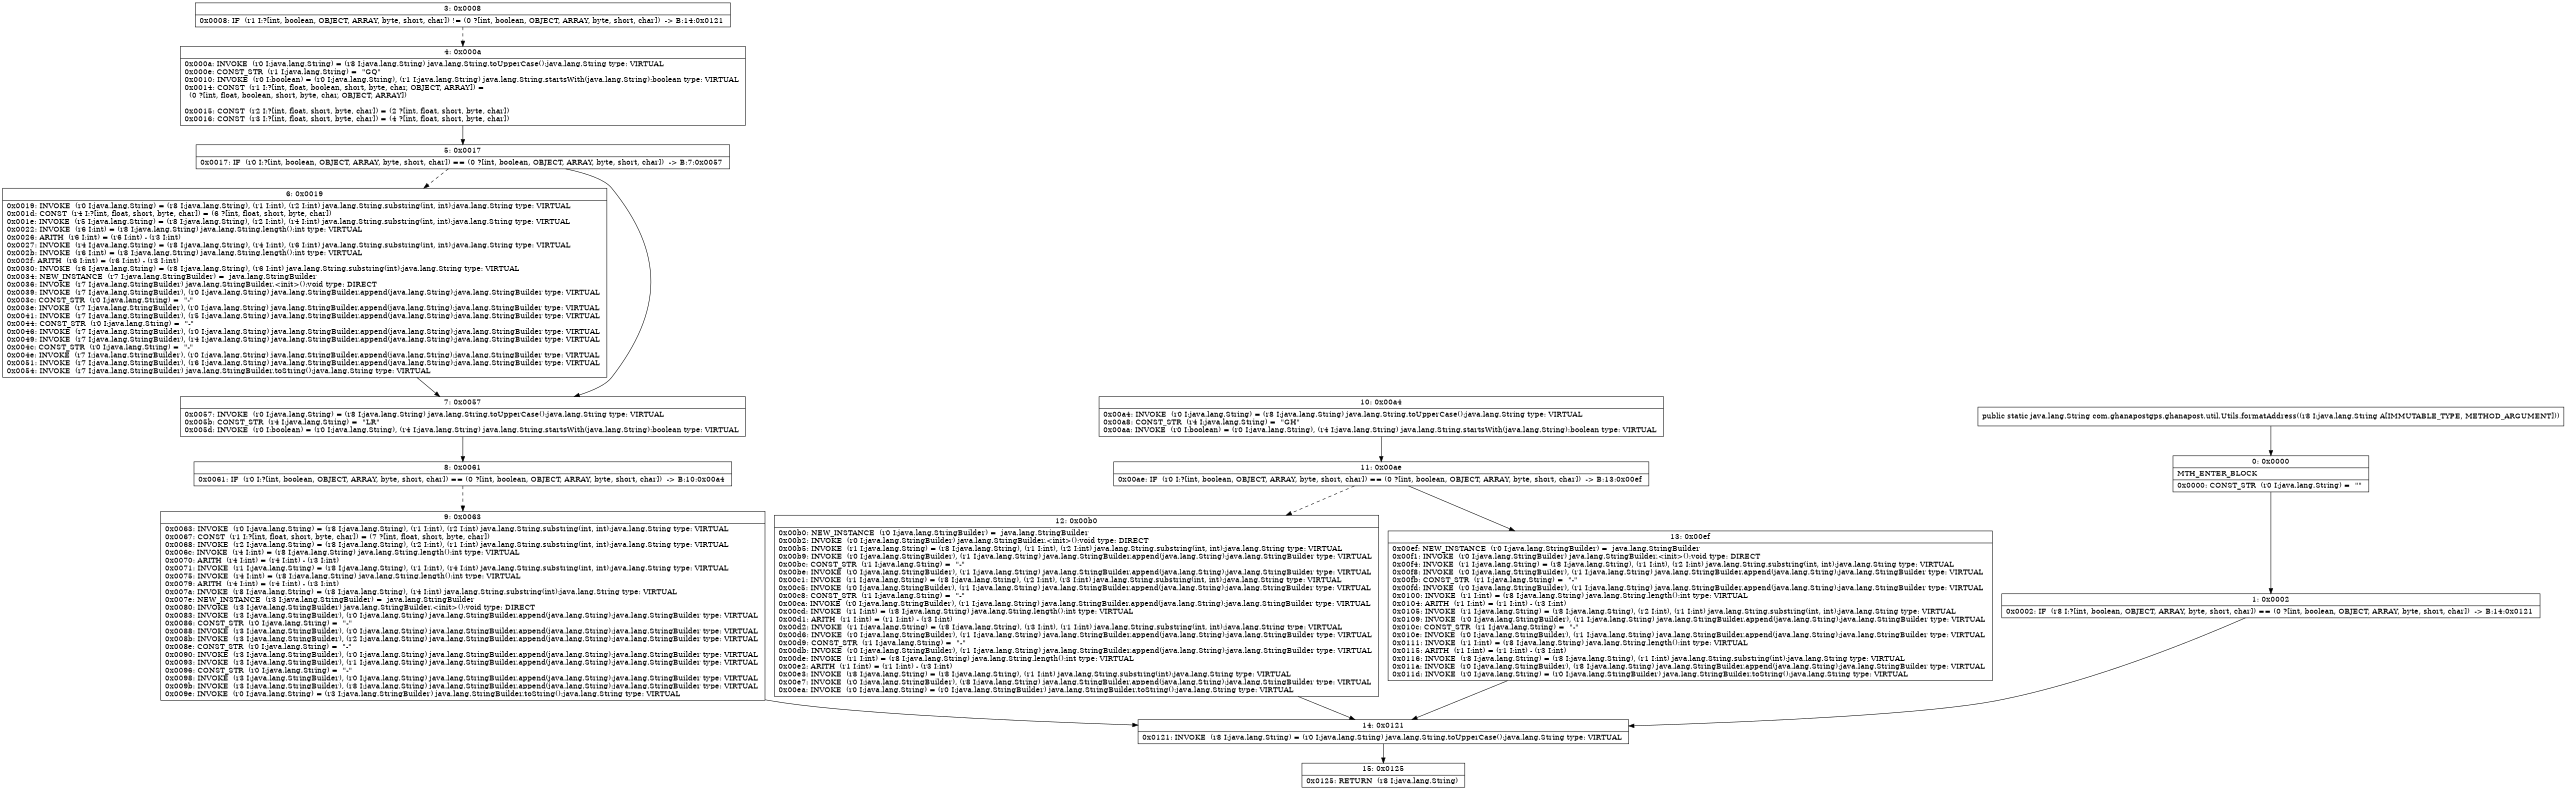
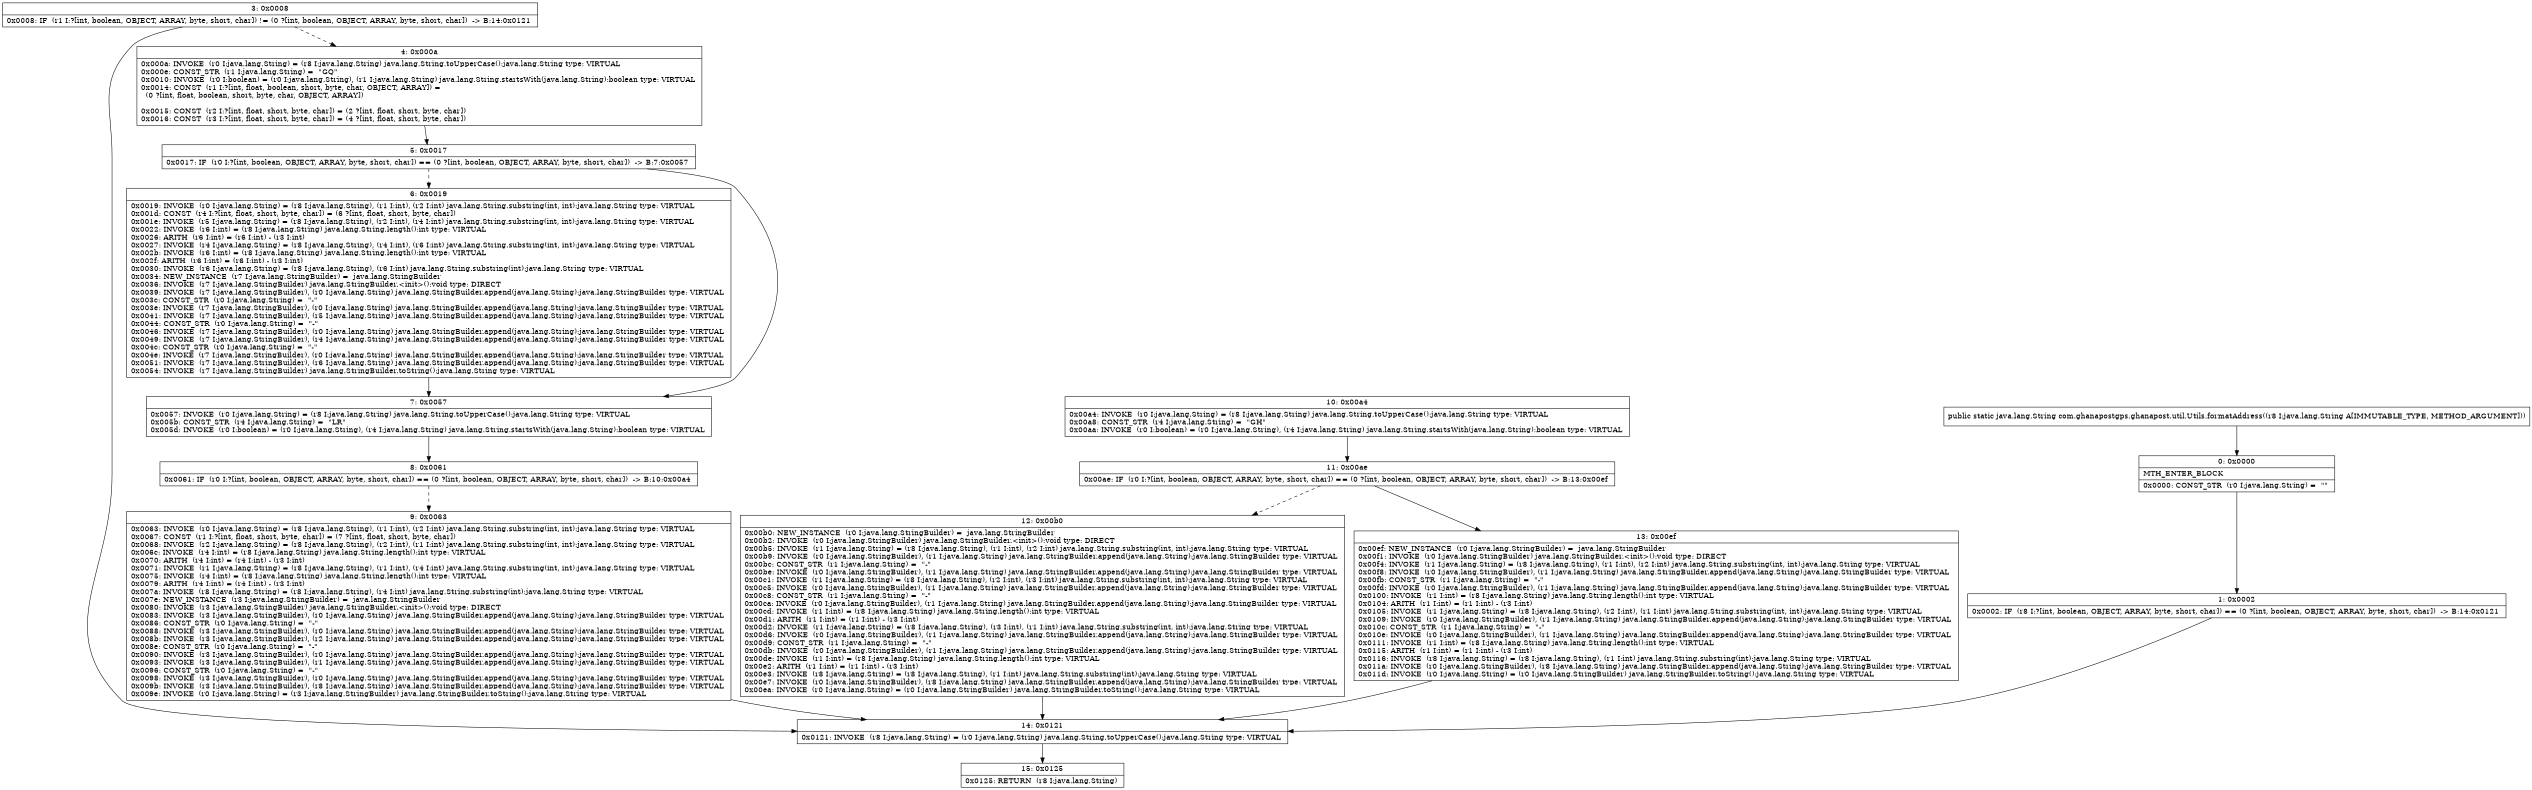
  digraph {
    node [shape=record]
    n1 [label="{0\:\ 0x0000|MTH_ENTER_BLOCK\l|0x0000: CONST_STR  (r0 I:java.lang.String) =  \"\" \l}"]
    n2 [label="{1\:\ 0x0002|0x0002: IF  (r8 I:?[int, boolean, OBJECT, ARRAY, byte, short, char]) == (0 ?[int, boolean, OBJECT, ARRAY, byte, short, char])  \-\> B:14:0x0121 \l}"]
    n3 [label="{14\:\ 0x0121|0x0121: INVOKE  (r8 I:java.lang.String) = (r0 I:java.lang.String) java.lang.String.toUpperCase():java.lang.String type: VIRTUAL \l}"]
    n4 [label="{15\:\ 0x0125|0x0125: RETURN  (r8 I:java.lang.String) \l}"]
    n5 [label="{3\:\ 0x0008|0x0008: IF  (r1 I:?[int, boolean, OBJECT, ARRAY, byte, short, char]) != (0 ?[int, boolean, OBJECT, ARRAY, byte, short, char])  \-\> B:14:0x0121 \l}"]
    n6 [label="{4\:\ 0x000a|0x000a: INVOKE  (r0 I:java.lang.String) = (r8 I:java.lang.String) java.lang.String.toUpperCase():java.lang.String type: VIRTUAL \l0x000e: CONST_STR  (r1 I:java.lang.String) =  \"GQ\" \l0x0010: INVOKE  (r0 I:boolean) = (r0 I:java.lang.String), (r1 I:java.lang.String) java.lang.String.startsWith(java.lang.String):boolean type: VIRTUAL \l0x0014: CONST  (r1 I:?[int, float, boolean, short, byte, char, OBJECT, ARRAY]) = \l  (0 ?[int, float, boolean, short, byte, char, OBJECT, ARRAY])\l \l0x0015: CONST  (r2 I:?[int, float, short, byte, char]) = (2 ?[int, float, short, byte, char]) \l0x0016: CONST  (r3 I:?[int, float, short, byte, char]) = (4 ?[int, float, short, byte, char]) \l}"]
    n7 [label="{5\:\ 0x0017|0x0017: IF  (r0 I:?[int, boolean, OBJECT, ARRAY, byte, short, char]) == (0 ?[int, boolean, OBJECT, ARRAY, byte, short, char])  \-\> B:7:0x0057 \l}"]
    n8 [label="{6\:\ 0x0019|0x0019: INVOKE  (r0 I:java.lang.String) = (r8 I:java.lang.String), (r1 I:int), (r2 I:int) java.lang.String.substring(int, int):java.lang.String type: VIRTUAL \l0x001d: CONST  (r4 I:?[int, float, short, byte, char]) = (6 ?[int, float, short, byte, char]) \l0x001e: INVOKE  (r5 I:java.lang.String) = (r8 I:java.lang.String), (r2 I:int), (r4 I:int) java.lang.String.substring(int, int):java.lang.String type: VIRTUAL \l0x0022: INVOKE  (r6 I:int) = (r8 I:java.lang.String) java.lang.String.length():int type: VIRTUAL \l0x0026: ARITH  (r6 I:int) = (r6 I:int) \- (r3 I:int) \l0x0027: INVOKE  (r4 I:java.lang.String) = (r8 I:java.lang.String), (r4 I:int), (r6 I:int) java.lang.String.substring(int, int):java.lang.String type: VIRTUAL \l0x002b: INVOKE  (r6 I:int) = (r8 I:java.lang.String) java.lang.String.length():int type: VIRTUAL \l0x002f: ARITH  (r6 I:int) = (r6 I:int) \- (r3 I:int) \l0x0030: INVOKE  (r6 I:java.lang.String) = (r8 I:java.lang.String), (r6 I:int) java.lang.String.substring(int):java.lang.String type: VIRTUAL \l0x0034: NEW_INSTANCE  (r7 I:java.lang.StringBuilder) =  java.lang.StringBuilder \l0x0036: INVOKE  (r7 I:java.lang.StringBuilder) java.lang.StringBuilder.\<init\>():void type: DIRECT \l0x0039: INVOKE  (r7 I:java.lang.StringBuilder), (r0 I:java.lang.String) java.lang.StringBuilder.append(java.lang.String):java.lang.StringBuilder type: VIRTUAL \l0x003c: CONST_STR  (r0 I:java.lang.String) =  \"\-\" \l0x003e: INVOKE  (r7 I:java.lang.StringBuilder), (r0 I:java.lang.String) java.lang.StringBuilder.append(java.lang.String):java.lang.StringBuilder type: VIRTUAL \l0x0041: INVOKE  (r7 I:java.lang.StringBuilder), (r5 I:java.lang.String) java.lang.StringBuilder.append(java.lang.String):java.lang.StringBuilder type: VIRTUAL \l0x0044: CONST_STR  (r0 I:java.lang.String) =  \"\-\" \l0x0046: INVOKE  (r7 I:java.lang.StringBuilder), (r0 I:java.lang.String) java.lang.StringBuilder.append(java.lang.String):java.lang.StringBuilder type: VIRTUAL \l0x0049: INVOKE  (r7 I:java.lang.StringBuilder), (r4 I:java.lang.String) java.lang.StringBuilder.append(java.lang.String):java.lang.StringBuilder type: VIRTUAL \l0x004c: CONST_STR  (r0 I:java.lang.String) =  \"\-\" \l0x004e: INVOKE  (r7 I:java.lang.StringBuilder), (r0 I:java.lang.String) java.lang.StringBuilder.append(java.lang.String):java.lang.StringBuilder type: VIRTUAL \l0x0051: INVOKE  (r7 I:java.lang.StringBuilder), (r6 I:java.lang.String) java.lang.StringBuilder.append(java.lang.String):java.lang.StringBuilder type: VIRTUAL \l0x0054: INVOKE  (r7 I:java.lang.StringBuilder) java.lang.StringBuilder.toString():java.lang.String type: VIRTUAL \l}"]
    n9 [label="{7\:\ 0x0057|0x0057: INVOKE  (r0 I:java.lang.String) = (r8 I:java.lang.String) java.lang.String.toUpperCase():java.lang.String type: VIRTUAL \l0x005b: CONST_STR  (r4 I:java.lang.String) =  \"LR\" \l0x005d: INVOKE  (r0 I:boolean) = (r0 I:java.lang.String), (r4 I:java.lang.String) java.lang.String.startsWith(java.lang.String):boolean type: VIRTUAL \l}"]
    n10 [label="{8\:\ 0x0061|0x0061: IF  (r0 I:?[int, boolean, OBJECT, ARRAY, byte, short, char]) == (0 ?[int, boolean, OBJECT, ARRAY, byte, short, char])  \-\> B:10:0x00a4 \l}"]
    n11 [label="{9\:\ 0x0063|0x0063: INVOKE  (r0 I:java.lang.String) = (r8 I:java.lang.String), (r1 I:int), (r2 I:int) java.lang.String.substring(int, int):java.lang.String type: VIRTUAL \l0x0067: CONST  (r1 I:?[int, float, short, byte, char]) = (7 ?[int, float, short, byte, char]) \l0x0068: INVOKE  (r2 I:java.lang.String) = (r8 I:java.lang.String), (r2 I:int), (r1 I:int) java.lang.String.substring(int, int):java.lang.String type: VIRTUAL \l0x006c: INVOKE  (r4 I:int) = (r8 I:java.lang.String) java.lang.String.length():int type: VIRTUAL \l0x0070: ARITH  (r4 I:int) = (r4 I:int) \- (r3 I:int) \l0x0071: INVOKE  (r1 I:java.lang.String) = (r8 I:java.lang.String), (r1 I:int), (r4 I:int) java.lang.String.substring(int, int):java.lang.String type: VIRTUAL \l0x0075: INVOKE  (r4 I:int) = (r8 I:java.lang.String) java.lang.String.length():int type: VIRTUAL \l0x0079: ARITH  (r4 I:int) = (r4 I:int) \- (r3 I:int) \l0x007a: INVOKE  (r8 I:java.lang.String) = (r8 I:java.lang.String), (r4 I:int) java.lang.String.substring(int):java.lang.String type: VIRTUAL \l0x007e: NEW_INSTANCE  (r3 I:java.lang.StringBuilder) =  java.lang.StringBuilder \l0x0080: INVOKE  (r3 I:java.lang.StringBuilder) java.lang.StringBuilder.\<init\>():void type: DIRECT \l0x0083: INVOKE  (r3 I:java.lang.StringBuilder), (r0 I:java.lang.String) java.lang.StringBuilder.append(java.lang.String):java.lang.StringBuilder type: VIRTUAL \l0x0086: CONST_STR  (r0 I:java.lang.String) =  \"\-\" \l0x0088: INVOKE  (r3 I:java.lang.StringBuilder), (r0 I:java.lang.String) java.lang.StringBuilder.append(java.lang.String):java.lang.StringBuilder type: VIRTUAL \l0x008b: INVOKE  (r3 I:java.lang.StringBuilder), (r2 I:java.lang.String) java.lang.StringBuilder.append(java.lang.String):java.lang.StringBuilder type: VIRTUAL \l0x008e: CONST_STR  (r0 I:java.lang.String) =  \"\-\" \l0x0090: INVOKE  (r3 I:java.lang.StringBuilder), (r0 I:java.lang.String) java.lang.StringBuilder.append(java.lang.String):java.lang.StringBuilder type: VIRTUAL \l0x0093: INVOKE  (r3 I:java.lang.StringBuilder), (r1 I:java.lang.String) java.lang.StringBuilder.append(java.lang.String):java.lang.StringBuilder type: VIRTUAL \l0x0096: CONST_STR  (r0 I:java.lang.String) =  \"\-\" \l0x0098: INVOKE  (r3 I:java.lang.StringBuilder), (r0 I:java.lang.String) java.lang.StringBuilder.append(java.lang.String):java.lang.StringBuilder type: VIRTUAL \l0x009b: INVOKE  (r3 I:java.lang.StringBuilder), (r8 I:java.lang.String) java.lang.StringBuilder.append(java.lang.String):java.lang.StringBuilder type: VIRTUAL \l0x009e: INVOKE  (r0 I:java.lang.String) = (r3 I:java.lang.StringBuilder) java.lang.StringBuilder.toString():java.lang.String type: VIRTUAL \l}"]
    n12 [label="{10\:\ 0x00a4|0x00a4: INVOKE  (r0 I:java.lang.String) = (r8 I:java.lang.String) java.lang.String.toUpperCase():java.lang.String type: VIRTUAL \l0x00a8: CONST_STR  (r4 I:java.lang.String) =  \"GH\" \l0x00aa: INVOKE  (r0 I:boolean) = (r0 I:java.lang.String), (r4 I:java.lang.String) java.lang.String.startsWith(java.lang.String):boolean type: VIRTUAL \l}"]
    n13 [label="{11\:\ 0x00ae|0x00ae: IF  (r0 I:?[int, boolean, OBJECT, ARRAY, byte, short, char]) == (0 ?[int, boolean, OBJECT, ARRAY, byte, short, char])  \-\> B:13:0x00ef \l}"]
    n14 [label="{12\:\ 0x00b0|0x00b0: NEW_INSTANCE  (r0 I:java.lang.StringBuilder) =  java.lang.StringBuilder \l0x00b2: INVOKE  (r0 I:java.lang.StringBuilder) java.lang.StringBuilder.\<init\>():void type: DIRECT \l0x00b5: INVOKE  (r1 I:java.lang.String) = (r8 I:java.lang.String), (r1 I:int), (r2 I:int) java.lang.String.substring(int, int):java.lang.String type: VIRTUAL \l0x00b9: INVOKE  (r0 I:java.lang.StringBuilder), (r1 I:java.lang.String) java.lang.StringBuilder.append(java.lang.String):java.lang.StringBuilder type: VIRTUAL \l0x00bc: CONST_STR  (r1 I:java.lang.String) =  \"\-\" \l0x00be: INVOKE  (r0 I:java.lang.StringBuilder), (r1 I:java.lang.String) java.lang.StringBuilder.append(java.lang.String):java.lang.StringBuilder type: VIRTUAL \l0x00c1: INVOKE  (r1 I:java.lang.String) = (r8 I:java.lang.String), (r2 I:int), (r3 I:int) java.lang.String.substring(int, int):java.lang.String type: VIRTUAL \l0x00c5: INVOKE  (r0 I:java.lang.StringBuilder), (r1 I:java.lang.String) java.lang.StringBuilder.append(java.lang.String):java.lang.StringBuilder type: VIRTUAL \l0x00c8: CONST_STR  (r1 I:java.lang.String) =  \"\-\" \l0x00ca: INVOKE  (r0 I:java.lang.StringBuilder), (r1 I:java.lang.String) java.lang.StringBuilder.append(java.lang.String):java.lang.StringBuilder type: VIRTUAL \l0x00cd: INVOKE  (r1 I:int) = (r8 I:java.lang.String) java.lang.String.length():int type: VIRTUAL \l0x00d1: ARITH  (r1 I:int) = (r1 I:int) \- (r3 I:int) \l0x00d2: INVOKE  (r1 I:java.lang.String) = (r8 I:java.lang.String), (r3 I:int), (r1 I:int) java.lang.String.substring(int, int):java.lang.String type: VIRTUAL \l0x00d6: INVOKE  (r0 I:java.lang.StringBuilder), (r1 I:java.lang.String) java.lang.StringBuilder.append(java.lang.String):java.lang.StringBuilder type: VIRTUAL \l0x00d9: CONST_STR  (r1 I:java.lang.String) =  \"\-\" \l0x00db: INVOKE  (r0 I:java.lang.StringBuilder), (r1 I:java.lang.String) java.lang.StringBuilder.append(java.lang.String):java.lang.StringBuilder type: VIRTUAL \l0x00de: INVOKE  (r1 I:int) = (r8 I:java.lang.String) java.lang.String.length():int type: VIRTUAL \l0x00e2: ARITH  (r1 I:int) = (r1 I:int) \- (r3 I:int) \l0x00e3: INVOKE  (r8 I:java.lang.String) = (r8 I:java.lang.String), (r1 I:int) java.lang.String.substring(int):java.lang.String type: VIRTUAL \l0x00e7: INVOKE  (r0 I:java.lang.StringBuilder), (r8 I:java.lang.String) java.lang.StringBuilder.append(java.lang.String):java.lang.StringBuilder type: VIRTUAL \l0x00ea: INVOKE  (r0 I:java.lang.String) = (r0 I:java.lang.StringBuilder) java.lang.StringBuilder.toString():java.lang.String type: VIRTUAL \l}"]
    n15 [label="{13\:\ 0x00ef|0x00ef: NEW_INSTANCE  (r0 I:java.lang.StringBuilder) =  java.lang.StringBuilder \l0x00f1: INVOKE  (r0 I:java.lang.StringBuilder) java.lang.StringBuilder.\<init\>():void type: DIRECT \l0x00f4: INVOKE  (r1 I:java.lang.String) = (r8 I:java.lang.String), (r1 I:int), (r2 I:int) java.lang.String.substring(int, int):java.lang.String type: VIRTUAL \l0x00f8: INVOKE  (r0 I:java.lang.StringBuilder), (r1 I:java.lang.String) java.lang.StringBuilder.append(java.lang.String):java.lang.StringBuilder type: VIRTUAL \l0x00fb: CONST_STR  (r1 I:java.lang.String) =  \"\-\" \l0x00fd: INVOKE  (r0 I:java.lang.StringBuilder), (r1 I:java.lang.String) java.lang.StringBuilder.append(java.lang.String):java.lang.StringBuilder type: VIRTUAL \l0x0100: INVOKE  (r1 I:int) = (r8 I:java.lang.String) java.lang.String.length():int type: VIRTUAL \l0x0104: ARITH  (r1 I:int) = (r1 I:int) \- (r3 I:int) \l0x0105: INVOKE  (r1 I:java.lang.String) = (r8 I:java.lang.String), (r2 I:int), (r1 I:int) java.lang.String.substring(int, int):java.lang.String type: VIRTUAL \l0x0109: INVOKE  (r0 I:java.lang.StringBuilder), (r1 I:java.lang.String) java.lang.StringBuilder.append(java.lang.String):java.lang.StringBuilder type: VIRTUAL \l0x010c: CONST_STR  (r1 I:java.lang.String) =  \"\-\" \l0x010e: INVOKE  (r0 I:java.lang.StringBuilder), (r1 I:java.lang.String) java.lang.StringBuilder.append(java.lang.String):java.lang.StringBuilder type: VIRTUAL \l0x0111: INVOKE  (r1 I:int) = (r8 I:java.lang.String) java.lang.String.length():int type: VIRTUAL \l0x0115: ARITH  (r1 I:int) = (r1 I:int) \- (r3 I:int) \l0x0116: INVOKE  (r8 I:java.lang.String) = (r8 I:java.lang.String), (r1 I:int) java.lang.String.substring(int):java.lang.String type: VIRTUAL \l0x011a: INVOKE  (r0 I:java.lang.StringBuilder), (r8 I:java.lang.String) java.lang.StringBuilder.append(java.lang.String):java.lang.StringBuilder type: VIRTUAL \l0x011d: INVOKE  (r0 I:java.lang.String) = (r0 I:java.lang.StringBuilder) java.lang.StringBuilder.toString():java.lang.String type: VIRTUAL \l}"]
    n16 [label="{public static java.lang.String com.ghanapostgps.ghanapost.util.Utils.formatAddress((r8 I:java.lang.String A[IMMUTABLE_TYPE, METHOD_ARGUMENT])) }"]
    n1 -> n2
    n2 -> n3
    n3 -> n4
+   n5 -> n3
    n5 -> n6 [style=dashed]
    n6 -> n7
    n7 -> n8 [style=dashed]
    n7 -> n9
    n8 -> n9
    n9 -> n10
    n10 -> n11 [style=dashed]
    n11 -> n3
    n12 -> n13
    n13 -> n14 [style=dashed]
    n13 -> n15
    n14 -> n3
    n15 -> n3
    n16 -> n1
  }
